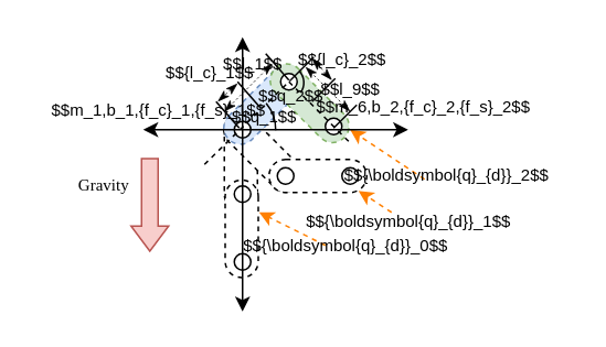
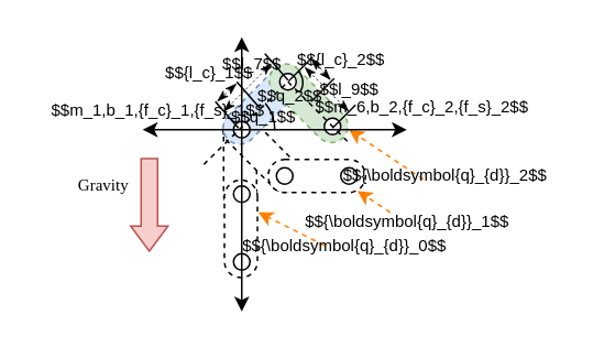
  <mxCell id="0" />
  <mxCell id="1" value="Robot" style="locked=1;" parent="0" />
  <mxCell id="2" value="" style="rounded=1;whiteSpace=wrap;html=1;rotation=90;glass=0;shadow=0;arcSize=50;dashed=1;" vertex="1" parent="1"><mxGeometry x="115.5" y="87.5" width="59" height="20" as="geometry" /></mxCell>
  <mxCell id="3" value="" style="rounded=1;whiteSpace=wrap;html=1;rotation=90;glass=0;shadow=0;arcSize=50;dashed=1;" vertex="1" parent="1"><mxGeometry x="116" y="128" width="59" height="20" as="geometry" /></mxCell>
  <mxCell id="4" value="" style="rounded=1;whiteSpace=wrap;html=1;rotation=45;glass=0;shadow=0;arcSize=50;dashed=1;" vertex="1" parent="1"><mxGeometry x="129" y="82" width="59" height="20" as="geometry" /></mxCell>
  <mxCell id="5" value="" style="rounded=1;whiteSpace=wrap;html=1;rotation=0;glass=0;shadow=0;arcSize=50;dashed=1;" vertex="1" parent="1"><mxGeometry x="162" y="96" width="59" height="20" as="geometry" /></mxCell>
  <mxCell id="6" value="" style="rounded=1;whiteSpace=wrap;html=1;rotation=-45;glass=0;shadow=0;arcSize=50;dashed=1;fillColor=#dae8fc;strokeColor=#6c8ebf;" vertex="1" parent="1"><mxGeometry x="129" y="53" width="59" height="20" as="geometry" /></mxCell>
  <mxCell id="7" value="" style="rounded=1;whiteSpace=wrap;html=1;rotation=45;glass=0;shadow=0;arcSize=50;dashed=1;fillColor=#d5e8d4;strokeColor=#82b366;" vertex="1" parent="1"><mxGeometry x="157" y="52" width="59" height="20" as="geometry" /></mxCell>
  <mxCell id="8" value="circle" style="locked=1;" parent="0" />
  <mxCell id="9" value="" style="ellipse;whiteSpace=wrap;html=1;aspect=fixed;strokeColor=#000000;" vertex="1" parent="8"><mxGeometry x="141" y="73" width="10" height="10" as="geometry" /></mxCell>
  <mxCell id="10" value="" style="ellipse;whiteSpace=wrap;html=1;aspect=fixed;strokeColor=#000000;" vertex="1" parent="8"><mxGeometry x="167" y="101" width="10" height="10" as="geometry" /></mxCell>
  <mxCell id="11" value="" style="ellipse;whiteSpace=wrap;html=1;aspect=fixed;strokeColor=#000000;" vertex="1" parent="8"><mxGeometry x="169" y="44" width="10" height="10" as="geometry" /></mxCell>
  <mxCell id="12" value="" style="ellipse;whiteSpace=wrap;html=1;aspect=fixed;strokeColor=#000000;" vertex="1" parent="8"><mxGeometry x="141" y="112" width="10" height="10" as="geometry" /></mxCell>
  <mxCell id="13" value="" style="ellipse;whiteSpace=wrap;html=1;aspect=fixed;strokeColor=#000000;" vertex="1" parent="8"><mxGeometry x="196" y="71" width="10" height="10" as="geometry" /></mxCell>
  <mxCell id="14" value="" style="ellipse;whiteSpace=wrap;html=1;aspect=fixed;strokeColor=#000000;" vertex="1" parent="8"><mxGeometry x="141" y="153" width="10" height="10" as="geometry" /></mxCell>
  <mxCell id="15" value="" style="ellipse;whiteSpace=wrap;html=1;aspect=fixed;strokeColor=#000000;" vertex="1" parent="8"><mxGeometry x="206" y="101" width="10" height="10" as="geometry" /></mxCell>
  <mxCell id="16" value="Line" style="locked=1;" parent="0" />
  <mxCell id="17" value="" style="endArrow=classicThin;html=1;rounded=0;dashed=1;endFill=1;startArrow=classicThin;startFill=1;strokeWidth=0.5;" parent="16" edge="1"><mxGeometry width="50" height="50" relative="1" as="geometry"><mxPoint x="143" y="50" as="sourcePoint" /><mxPoint x="131" y="61" as="targetPoint" /></mxGeometry></mxCell>
  <mxCell id="18" value="" style="endArrow=classicThin;html=1;rounded=0;dashed=1;endFill=1;startArrow=classicThin;startFill=1;strokeWidth=0.5;" parent="16" edge="1"><mxGeometry width="50" height="50" relative="1" as="geometry"><mxPoint x="200" y="48" as="sourcePoint" /><mxPoint x="188" y="35" as="targetPoint" /></mxGeometry></mxCell>
  <mxCell id="19" value="" style="endArrow=classicThin;html=1;rounded=0;dashed=1;strokeColor=default;startArrow=classicThin;startFill=1;endFill=1;strokeWidth=0.5;" parent="16" edge="1"><mxGeometry width="50" height="50" relative="1" as="geometry"><mxPoint x="211" y="67" as="sourcePoint" /><mxPoint x="184" y="40" as="targetPoint" /></mxGeometry></mxCell>
  <mxCell id="20" value="" style="endArrow=none;html=1;rounded=0;" parent="16" edge="1"><mxGeometry width="50" height="50" relative="1" as="geometry"><mxPoint x="130" y="61" as="sourcePoint" /><mxPoint x="144" y="77" as="targetPoint" /></mxGeometry></mxCell>
  <mxCell id="21" value="" style="endArrow=classicThin;html=1;rounded=0;dashed=1;endFill=1;startArrow=classicThin;startFill=1;strokeWidth=0.5;" parent="16" edge="1"><mxGeometry width="50" height="50" relative="1" as="geometry"><mxPoint x="164" y="38" as="sourcePoint" /><mxPoint x="135" y="67" as="targetPoint" /></mxGeometry></mxCell>
  <mxCell id="22" value="" style="endArrow=none;html=1;rounded=0;" edge="1" parent="16"><mxGeometry width="50" height="50" relative="1" as="geometry"><mxPoint x="143" y="49" as="sourcePoint" /><mxPoint x="157" y="65" as="targetPoint" /></mxGeometry></mxCell>
  <mxCell id="23" value="" style="endArrow=none;html=1;rounded=0;" edge="1" parent="16"><mxGeometry width="50" height="50" relative="1" as="geometry"><mxPoint x="160" y="32" as="sourcePoint" /><mxPoint x="174" y="48" as="targetPoint" /></mxGeometry></mxCell>
  <mxCell id="24" value="" style="endArrow=none;html=1;rounded=0;" edge="1" parent="16"><mxGeometry width="50" height="50" relative="1" as="geometry"><mxPoint x="175" y="48" as="sourcePoint" /><mxPoint x="189" y="34" as="targetPoint" /></mxGeometry></mxCell>
  <mxCell id="25" value="" style="endArrow=none;html=1;rounded=0;" edge="1" parent="16"><mxGeometry width="50" height="50" relative="1" as="geometry"><mxPoint x="201" y="77" as="sourcePoint" /><mxPoint x="215" y="63" as="targetPoint" /></mxGeometry></mxCell>
  <mxCell id="26" value="" style="endArrow=none;html=1;rounded=0;" edge="1" parent="16"><mxGeometry width="50" height="50" relative="1" as="geometry"><mxPoint x="188" y="61" as="sourcePoint" /><mxPoint x="202" y="47" as="targetPoint" /></mxGeometry></mxCell>
  <mxCell id="27" value="" style="endArrow=classic;html=1;rounded=0;dashed=1;strokeColor=#FF8000;" edge="1" parent="16"><mxGeometry width="50" height="50" relative="1" as="geometry"><mxPoint x="196" y="148" as="sourcePoint" /><mxPoint x="156" y="128" as="targetPoint" /></mxGeometry></mxCell>
  <mxCell id="28" value="" style="endArrow=classic;html=1;rounded=0;dashed=1;strokeColor=#FF8000;" edge="1" parent="16"><mxGeometry width="50" height="50" relative="1" as="geometry"><mxPoint x="236" y="128" as="sourcePoint" /><mxPoint x="216" y="115" as="targetPoint" /></mxGeometry></mxCell>
  <mxCell id="29" value="" style="endArrow=classic;html=1;rounded=0;dashed=1;strokeColor=#FF8000;" edge="1" parent="16"><mxGeometry width="50" height="50" relative="1" as="geometry"><mxPoint x="256" y="108" as="sourcePoint" /><mxPoint x="211" y="78" as="targetPoint" /></mxGeometry></mxCell>
  <mxCell id="30" value="Math" style="" parent="0" />
  <mxCell id="31" value="$$m_1,b_1,{f_c}_1,{f_s}_1$$" style="text;html=1;align=center;verticalAlign=middle;resizable=0;points=[];autosize=1;strokeColor=none;fillColor=none;fontSize=10;" parent="30" vertex="1"><mxGeometry x="20" y="51" width="150" height="30" as="geometry" /></mxCell>
- <mxCell id="32" value="$$l_1$$" style="text;html=1;align=center;verticalAlign=middle;resizable=0;points=[];autosize=1;strokeColor=none;fillColor=none;fontSize=10;" parent="30" vertex="1"><mxGeometry x="122" y="23" width="60" height="30" as="geometry" /></mxCell>
+ <mxCell id="32" value="$$l_7$$" style="text;html=1;align=center;verticalAlign=middle;resizable=0;points=[];autosize=1;strokeColor=none;fillColor=none;fontSize=10;" parent="30" vertex="1"><mxGeometry x="122" y="23" width="60" height="30" as="geometry" /></mxCell>
  <mxCell id="33" value="$$l_9$$" style="text;html=1;align=center;verticalAlign=middle;resizable=0;points=[];autosize=1;strokeColor=none;fillColor=none;fontSize=10;" parent="30" vertex="1"><mxGeometry x="181" y="38" width="60" height="30" as="geometry" /></mxCell>
  <mxCell id="34" value="$$m_6,b_2,{f_c}_2,{f_s}_2$$" style="text;html=1;align=center;verticalAlign=middle;resizable=0;points=[];autosize=1;strokeColor=none;fillColor=none;fontSize=10;" parent="30" vertex="1"><mxGeometry x="180" y="49" width="150" height="30" as="geometry" /></mxCell>
  <mxCell id="35" value="$$q_1$$" style="text;html=1;align=center;verticalAlign=middle;resizable=0;points=[];autosize=1;strokeColor=none;fillColor=none;fontSize=10;" parent="30" vertex="1"><mxGeometry x="129" y="55" width="60" height="30" as="geometry" /></mxCell>
  <mxCell id="36" value="$$q_2$$" style="text;html=1;align=center;verticalAlign=middle;resizable=0;points=[];autosize=1;strokeColor=none;fillColor=none;fontSize=10;" parent="30" vertex="1"><mxGeometry x="145" y="42" width="60" height="30" as="geometry" /></mxCell>
  <mxCell id="37" value="$${l_c}_1$$" style="text;html=1;align=center;verticalAlign=middle;resizable=0;points=[];autosize=1;strokeColor=none;fillColor=none;fontSize=10;" parent="30" vertex="1"><mxGeometry x="86" y="28" width="80" height="30" as="geometry" /></mxCell>
  <mxCell id="38" value="$${l_c}_2$$" style="text;html=1;align=center;verticalAlign=middle;resizable=0;points=[];autosize=1;strokeColor=none;fillColor=none;fontSize=10;" parent="30" vertex="1"><mxGeometry x="166" y="20" width="80" height="30" as="geometry" /></mxCell>
  <mxCell id="39" value="Gravity" style="text;html=1;align=center;verticalAlign=middle;resizable=0;points=[];autosize=1;strokeColor=none;fillColor=none;fontSize=10;fontFamily=Times New Roman;" parent="30" vertex="1"><mxGeometry x="37" y="96" width="50" height="30" as="geometry" /></mxCell>
  <mxCell id="40" value="$${\boldsymbol{q}_{d}}_0$$" style="text;html=1;align=center;verticalAlign=middle;resizable=0;points=[];autosize=1;strokeColor=none;fillColor=none;fontSize=10;" vertex="1" parent="30"><mxGeometry x="133" y="133" width="150" height="30" as="geometry" /></mxCell>
  <mxCell id="41" value="$${\boldsymbol{q}_{d}}_2$$" style="text;html=1;align=center;verticalAlign=middle;resizable=0;points=[];autosize=1;strokeColor=none;fillColor=none;fontSize=10;" vertex="1" parent="30"><mxGeometry x="194" y="90" width="150" height="30" as="geometry" /></mxCell>
  <mxCell id="42" value="$${\boldsymbol{q}_{d}}_1$$" style="text;html=1;align=center;verticalAlign=middle;resizable=0;points=[];autosize=1;strokeColor=none;fillColor=none;fontSize=10;" vertex="1" parent="30"><mxGeometry x="171" y="118" width="150" height="30" as="geometry" /></mxCell>
  <mxCell id="43" value="Axes" style="locked=1;" parent="0" />
  <mxCell id="44" value="" style="endArrow=classic;startArrow=classic;html=1;rounded=0;" parent="43" edge="1"><mxGeometry width="50" height="50" relative="1" as="geometry"><mxPoint x="86" y="78" as="sourcePoint" /><mxPoint x="246" y="78" as="targetPoint" /></mxGeometry></mxCell>
  <mxCell id="45" value="" style="endArrow=classic;startArrow=classic;html=1;rounded=0;" parent="43" edge="1"><mxGeometry width="50" height="50" relative="1" as="geometry"><mxPoint x="146" y="188" as="sourcePoint" /><mxPoint x="146" y="22" as="targetPoint" /></mxGeometry></mxCell>
  <mxCell id="46" value="" style="endArrow=none;dashed=1;html=1;rounded=0;" parent="43" edge="1"><mxGeometry width="50" height="50" relative="1" as="geometry"><mxPoint x="123" y="99" as="sourcePoint" /><mxPoint x="175" y="48" as="targetPoint" /></mxGeometry></mxCell>
  <mxCell id="47" value="" style="endArrow=none;dashed=1;html=1;rounded=0;" parent="43" edge="1"><mxGeometry width="50" height="50" relative="1" as="geometry"><mxPoint x="174" y="49" as="sourcePoint" /><mxPoint x="211" y="86" as="targetPoint" /></mxGeometry></mxCell>
  <mxCell id="48" value="Angle" style="locked=1;" parent="0" />
  <mxCell id="49" value="" style="verticalLabelPosition=bottom;verticalAlign=top;html=1;shape=mxgraph.basic.arc;startAngle=0.14;endAngle=0.252;" parent="48" vertex="1"><mxGeometry x="116" y="53" width="50" height="50" as="geometry" /></mxCell>
  <mxCell id="50" value="" style="verticalLabelPosition=bottom;verticalAlign=top;html=1;shape=mxgraph.basic.arc;startAngle=0.871;endAngle=0.11;rotation=90;" parent="48" vertex="1"><mxGeometry x="165" y="41" width="19" height="17" as="geometry" /></mxCell>
  <mxCell id="51" value="Gravity" style="locked=1;" parent="0" />
  <mxCell id="52" value="" style="shape=flexArrow;endArrow=classic;html=1;rounded=0;endWidth=11.667;endSize=4.708;fillColor=#f8cecc;strokeColor=#b85450;" parent="51" edge="1"><mxGeometry width="50" height="50" relative="1" as="geometry"><mxPoint x="90" y="95" as="sourcePoint" /><mxPoint x="90" y="152" as="targetPoint" /></mxGeometry></mxCell>
